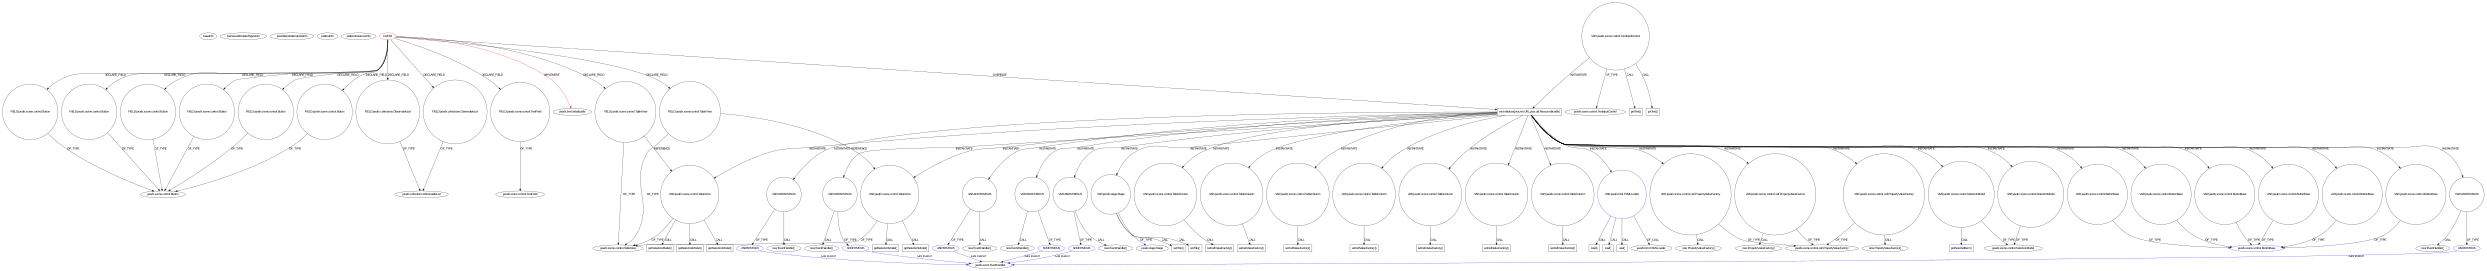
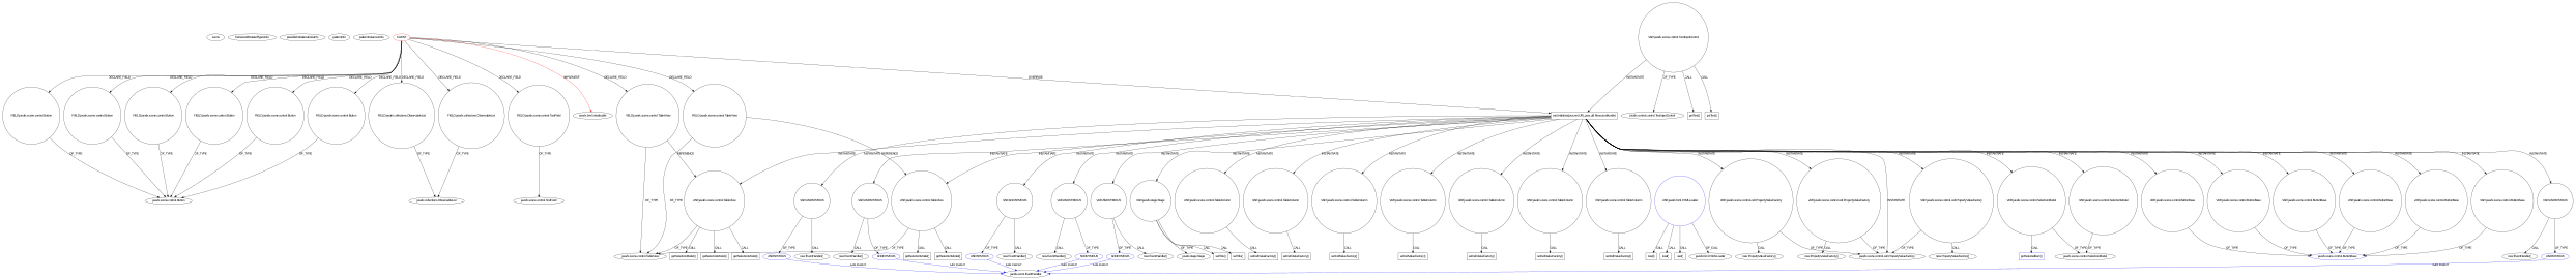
  digraph {
    fontname="Liberation Sans"
    node [fontname="Liberation Sans" isFrameworkType=false vertexType=VARIABLE_EXPRESION shape=circle]
    edge [fontname="Liberation Sans"]
-   baseInfo [category=pattern graphId=465 isAnonymous=false possibleRelation=true isFrameworkType="" vertexType="" shape=""]
+   baseInfo [category=pattern graphId=465 isAnonymous=false possibleRelation=true label=scene isFrameworkType="" vertexType="" shape=""]
    frameworkRelatedTypesInfo [0="javafx.fxml.Initializable" isFrameworkType="" vertexType="" shape=""]
    possibleCollaborationsInfo [0="465~INSTANTIATION-OVERRIDING_METHOD_DECLARATION-~javafx.fxml.Initializable ~javafx.event.EventHandler ~false~true" 1="465~INSTANTIATION-OVERRIDING_METHOD_DECLARATION-~javafx.fxml.Initializable ~javafx.event.EventHandler ~false~true" 2="465~INSTANTIATION-OVERRIDING_METHOD_DECLARATION-~javafx.fxml.Initializable ~javafx.event.EventHandler ~false~true" 3="465~INSTANTIATION-OVERRIDING_METHOD_DECLARATION-~javafx.fxml.Initializable ~javafx.event.EventHandler ~false~true" 4="465~INSTANTIATION-OVERRIDING_METHOD_DECLARATION-~javafx.fxml.Initializable ~javafx.event.EventHandler ~false~true" 5="465~INSTANTIATION-OVERRIDING_METHOD_DECLARATION-~javafx.fxml.Initializable ~javafx.event.EventHandler ~false~true" isFrameworkType="" vertexType="" shape=""]
    patternInfo [frequency=2.0 patternRootClient=0 isFrameworkType="" vertexType="" shape=""]
    patternInstancesInfo [0="diogocs1-FPessoais~/diogocs1-FPessoais/FPessoais-master/FinancasPessoais/src/app/controllers/HomeController.java~HomeController~2490" 1="crosswords-testEnvironment~/crosswords-testEnvironment/testEnvironment-master/src/GUI/MainController.java~MainController~2315" isFrameworkType="" vertexType="" shape=""]
    n6 [label="new PropertyValueFactory()" vertexType=CONSTRUCTOR_CALL shape=""]
    n7 [label="VAR:javafx.scene.control.cell.PropertyValueFactory"]
    n8 [label="javafx.scene.control.cell.PropertyValueFactory" vertexType=FRAMEWORK_CLASS_TYPE shape=""]
    n9 [label="void initialize(java.net.URL,java.util.ResourceBundle)" shape=box vertexType=OVERRIDING_METHOD_DECLARATION]
    n10 [label="VAR:javafx.scene.control.SelectionModel"]
    n11 [label="VAR:javafx.scene.control.SelectionModel"]
    n12 [label="VAR:javafx.scene.control.ButtonBase"]
    n13 [label="VAR:javafx.scene.control.ButtonBase"]
    n14 [label="VAR:javafx.scene.control.ButtonBase"]
    n15 [label="VAR:javafx.scene.control.ButtonBase"]
    n16 [label="VAR:javafx.scene.control.ButtonBase"]
    n17 [label="VAR:javafx.scene.control.ButtonBase"]
    n18 [label="VAR:javafx.scene.control.cell.PropertyValueFactory"]
    n19 [label="VAR:javafx.scene.control.cell.PropertyValueFactory"]
    n20 [label="VAR:ANONYMOUS"]
    n21 [label="VAR:ANONYMOUS"]
    n22 [label="VAR:ANONYMOUS"]
    n23 [label="VAR:ANONYMOUS"]
    n24 [label="VAR:ANONYMOUS"]
    n25 [label="VAR:ANONYMOUS"]
    n26 [label="VAR:javafx.stage.Stage"]
    n27 [label="VAR:javafx.scene.control.TableView"]
    n28 [label="VAR:javafx.scene.control.TableColumn"]
    n29 [label="VAR:javafx.scene.control.TableColumn"]
    n30 [label="VAR:javafx.scene.control.TableColumn"]
    n31 [label="VAR:javafx.scene.control.TableColumn"]
    n32 [label="VAR:javafx.scene.control.TableColumn"]
    n33 [label="VAR:javafx.scene.control.TableColumn"]
    n34 [label="VAR:javafx.scene.control.TableColumn"]
    n35 [color=blue label="VAR:javafx.fxml.FXMLLoader"]
    n36 [label="VAR:javafx.scene.control.TableView"]
    n37 [color=blue label="getSelectedItem()" shape=box vertexType=INSIDE_CALL]
    n38 [label="javafx.scene.control.SelectionModel" vertexType=FRAMEWORK_CLASS_TYPE shape=""]
    n39 [label="VAR:javafx.scene.control.TextInputControl"]
-   n40 [label="javafx.scene.control.TextInputControl" vertexType=FRAMEWORK_CLASS_TYPE shape=""]
+   n40 [label="javafx.control.control.TextInputControl" vertexType=FRAMEWORK_CLASS_TYPE shape=""]
    n41 [label="getText()" shape=box vertexType=INSIDE_CALL]
    n42 [label="getText()" shape=box vertexType=INSIDE_CALL]
    n43 [color=blue label="javafx.scene.control.ButtonBase" vertexType=FRAMEWORK_CLASS_TYPE shape=""]
    n44 [label="new PropertyValueFactory()" vertexType=CONSTRUCTOR_CALL shape=""]
    n45 [label="new PropertyValueFactory()" vertexType=CONSTRUCTOR_CALL shape=""]
    n46 [color=blue label=ANONYMOUS vertexType=REFERENCE_ANONYMOUS_DECLARATION shape=""]
    n47 [label="new EventHandler()" vertexType=CONSTRUCTOR_CALL shape=""]
    n48 [color=blue label=ANONYMOUS vertexType=REFERENCE_ANONYMOUS_DECLARATION shape=""]
    n49 [label="new EventHandler()" vertexType=CONSTRUCTOR_CALL shape=""]
    n50 [color=blue label=ANONYMOUS vertexType=REFERENCE_ANONYMOUS_DECLARATION shape=""]
    n51 [label="new EventHandler()" vertexType=CONSTRUCTOR_CALL shape=""]
    n52 [color=blue label=ANONYMOUS vertexType=REFERENCE_ANONYMOUS_DECLARATION shape=""]
    n53 [label="new EventHandler()" vertexType=CONSTRUCTOR_CALL shape=""]
    n54 [color=blue label=ANONYMOUS vertexType=REFERENCE_ANONYMOUS_DECLARATION shape=""]
    n55 [label="new EventHandler()" vertexType=CONSTRUCTOR_CALL shape=""]
    n56 [color=blue label=ANONYMOUS vertexType=REFERENCE_ANONYMOUS_DECLARATION shape=""]
    n57 [label="new EventHandler()" vertexType=CONSTRUCTOR_CALL shape=""]
    n58 [label="javafx.stage.Stage" vertexType=FRAMEWORK_CLASS_TYPE shape=""]
    n59 [label="setTitle()" shape=box vertexType=INSIDE_CALL]
    n60 [label="setTitle()" shape=box vertexType=INSIDE_CALL]
    n61 [label="getSelectionModel()" shape=box vertexType=INSIDE_CALL]
    n62 [label="getSelectionModel()" shape=box vertexType=INSIDE_CALL]
    n63 [label="getSelectionModel()" shape=box vertexType=INSIDE_CALL]
    n64 [label="javafx.scene.control.TableView" vertexType=FRAMEWORK_CLASS_TYPE shape=""]
    n65 [label="setCellValueFactory()" shape=box vertexType=INSIDE_CALL]
    n66 [label="setCellValueFactory()" shape=box vertexType=INSIDE_CALL]
    n67 [label="setCellValueFactory()" shape=box vertexType=INSIDE_CALL]
    n68 [label="setCellValueFactory()" shape=box vertexType=INSIDE_CALL]
    n69 [label="setCellValueFactory()" shape=box vertexType=INSIDE_CALL]
    n70 [label="setCellValueFactory()" shape=box vertexType=INSIDE_CALL]
    n71 [label="setCellValueFactory()" shape=box vertexType=INSIDE_CALL]
    n72 [label="javafx.fxml.FXMLLoader" vertexType=FRAMEWORK_CLASS_TYPE shape=""]
    n73 [label="load()" shape=box vertexType=INSIDE_CALL]
    n74 [label="load()" shape=box vertexType=INSIDE_CALL]
    n75 [label="load()" shape=box vertexType=INSIDE_CALL]
    n76 [label="getSelectionModel()" shape=box vertexType=INSIDE_CALL]
    n77 [label="getSelectionModel()" shape=box vertexType=INSIDE_CALL]
    n78 [color=red label=CLIENT vertexType=ROOT_CLIENT_CLASS_DECLARATION shape=""]
    n79 [label="FIELD:javafx.scene.control.Button" vertexType=FIELD_DECLARATION]
    n80 [label="FIELD:javafx.scene.control.Button" vertexType=FIELD_DECLARATION]
    n81 [label="FIELD:javafx.scene.control.Button" vertexType=FIELD_DECLARATION]
    n82 [label="FIELD:javafx.scene.control.Button" vertexType=FIELD_DECLARATION]
    n83 [label="FIELD:javafx.scene.control.Button" vertexType=FIELD_DECLARATION]
    n84 [label="FIELD:javafx.scene.control.Button" vertexType=FIELD_DECLARATION]
    n85 [label="FIELD:javafx.collections.ObservableList" vertexType=FIELD_DECLARATION]
    n86 [label="FIELD:javafx.collections.ObservableList" vertexType=FIELD_DECLARATION]
    n87 [label="FIELD:javafx.scene.control.TextField" vertexType=FIELD_DECLARATION]
    n88 [label="javafx.fxml.Initializable" vertexType=FRAMEWORK_INTERFACE_TYPE shape=""]
    n89 [label="FIELD:javafx.scene.control.TableView" vertexType=FIELD_DECLARATION]
    n90 [label="FIELD:javafx.scene.control.TableView" vertexType=FIELD_DECLARATION]
    n91 [label="javafx.scene.control.Button" vertexType=FRAMEWORK_CLASS_TYPE shape=""]
    n92 [label="javafx.collections.ObservableList" vertexType=FRAMEWORK_INTERFACE_TYPE shape=""]
    n93 [label="javafx.scene.control.TextField" vertexType=FRAMEWORK_CLASS_TYPE shape=""]
    n94 [label="javafx.event.EventHandler" vertexType=FRAMEWORK_INTERFACE_TYPE shape=""]
    n7 -> n6 [label=CALL]
    n7 -> n8 [label=OF_TYPE]
    n9 -> n7 [label=INSTANTIATE]
    n9 -> n10 [label=INSTANTIATE]
    n9 -> n11 [label=INSTANTIATE]
    n9 -> n12 [label=INSTANTIATE]
    n9 -> n13 [label=INSTANTIATE]
    n9 -> n14 [label=INSTANTIATE]
    n9 -> n15 [label=INSTANTIATE]
    n9 -> n16 [label=INSTANTIATE]
    n9 -> n17 [label=INSTANTIATE]
    n9 -> n18 [label=INSTANTIATE]
    n9 -> n19 [label=INSTANTIATE]
    n9 -> n20 [label=INSTANTIATE]
    n9 -> n21 [label=INSTANTIATE]
    n9 -> n22 [label=INSTANTIATE]
    n9 -> n23 [label=INSTANTIATE]
    n9 -> n24 [label=INSTANTIATE]
    n9 -> n25 [label=INSTANTIATE]
    n9 -> n26 [label=INSTANTIATE]
    n9 -> n27 [label=INSTANTIATE]
    n9 -> n28 [label=INSTANTIATE]
    n9 -> n29 [label=INSTANTIATE]
    n9 -> n30 [label=INSTANTIATE]
    n9 -> n31 [label=INSTANTIATE]
    n9 -> n32 [label=INSTANTIATE]
    n9 -> n33 [label=INSTANTIATE]
    n9 -> n34 [label=INSTANTIATE]
-   n9 -> n35 [label=INSTANTIATE]
+   n9 -> n8 [label=INSTANTIATE]
    n9 -> n36 [label=INSTANTIATE]
    n10 -> n37 [label=CALL]
    n10 -> n38 [label=OF_TYPE]
    n11 -> n38 [label=OF_TYPE]
    n12 -> n43 [label=OF_TYPE]
    n13 -> n43 [label=OF_TYPE]
    n14 -> n43 [label=OF_TYPE]
    n15 -> n43 [label=OF_TYPE]
    n16 -> n43 [label=OF_TYPE]
    n17 -> n43 [label=OF_TYPE]
    n18 -> n8 [label=OF_TYPE]
    n18 -> n44 [label=CALL]
    n19 -> n8 [label=OF_TYPE]
    n19 -> n45 [label=CALL]
    n20 -> n46 [label=OF_TYPE]
    n20 -> n47 [label=CALL]
    n21 -> n48 [label=OF_TYPE]
    n21 -> n49 [label=CALL]
    n22 -> n50 [label=OF_TYPE]
    n22 -> n51 [label=CALL]
    n23 -> n52 [label=OF_TYPE]
    n23 -> n53 [label=CALL]
    n24 -> n54 [label=OF_TYPE]
    n24 -> n55 [label=CALL]
    n25 -> n56 [label=OF_TYPE]
    n25 -> n57 [label=CALL]
-   n26 -> n58 [label=OF_TYPE color=blue]
+   n26 -> n58 [label=OF_TYPE]
    n26 -> n59 [label=CALL]
    n26 -> n60 [label=CALL]
    n27 -> n61 [label=CALL]
    n27 -> n62 [label=CALL]
    n27 -> n63 [label=CALL]
    n27 -> n64 [label=OF_TYPE]
    n28 -> n65 [label=CALL]
    n29 -> n66 [label=CALL]
    n30 -> n67 [label=CALL]
    n31 -> n68 [label=CALL]
    n32 -> n69 [label=CALL]
    n33 -> n70 [label=CALL]
    n34 -> n71 [label=CALL]
    n35 -> n72 [label=OF_CALL]
    n35 -> n73 [label=CALL]
    n35 -> n74 [label=CALL]
    n35 -> n75 [label=CALL]
    n36 -> n64 [label=OF_TYPE]
    n36 -> n76 [label=CALL]
    n36 -> n77 [label=CALL]
    n39 -> n9 [label=INSTANTIATE]
    n39 -> n40 [label=OF_TYPE]
    n39 -> n41 [label=CALL]
    n39 -> n42 [label=CALL]
    n46 -> n94 [color=blue label=IMPLEMENT]
    n48 -> n94 [color=blue label=IMPLEMENT]
    n50 -> n94 [color=blue label=IMPLEMENT]
    n52 -> n94 [color=blue label=IMPLEMENT]
    n54 -> n94 [color=blue label=IMPLEMENT]
    n56 -> n94 [color=blue label=IMPLEMENT]
    n78 -> n9 [label=OVERRIDE]
    n78 -> n79 [label=DECLARE_FIELD]
    n78 -> n80 [label=DECLARE_FIELD]
    n78 -> n81 [label=DECLARE_FIELD]
    n78 -> n82 [label=DECLARE_FIELD]
    n78 -> n83 [label=DECLARE_FIELD]
    n78 -> n84 [label=DECLARE_FIELD]
    n78 -> n85 [label=DECLARE_FIELD]
    n78 -> n86 [label=DECLARE_FIELD]
    n78 -> n87 [label=DECLARE_FIELD]
    n78 -> n88 [color=red label=IMPLEMENT]
    n78 -> n89 [label=DECLARE_FIELD]
    n78 -> n90 [label=DECLARE_FIELD]
    n79 -> n91 [label=OF_TYPE]
    n80 -> n91 [label=OF_TYPE]
    n81 -> n91 [label=OF_TYPE]
    n82 -> n91 [label=OF_TYPE]
    n83 -> n91 [label=OF_TYPE]
    n84 -> n91 [label=OF_TYPE]
    n85 -> n92 [label=OF_TYPE]
    n86 -> n92 [label=OF_TYPE]
    n87 -> n93 [label=OF_TYPE]
    n89 -> n36 [label=REFERENCE]
    n89 -> n64 [label=OF_TYPE]
    n90 -> n27 [label=REFERENCE]
    n90 -> n64 [label=OF_TYPE]
  }
